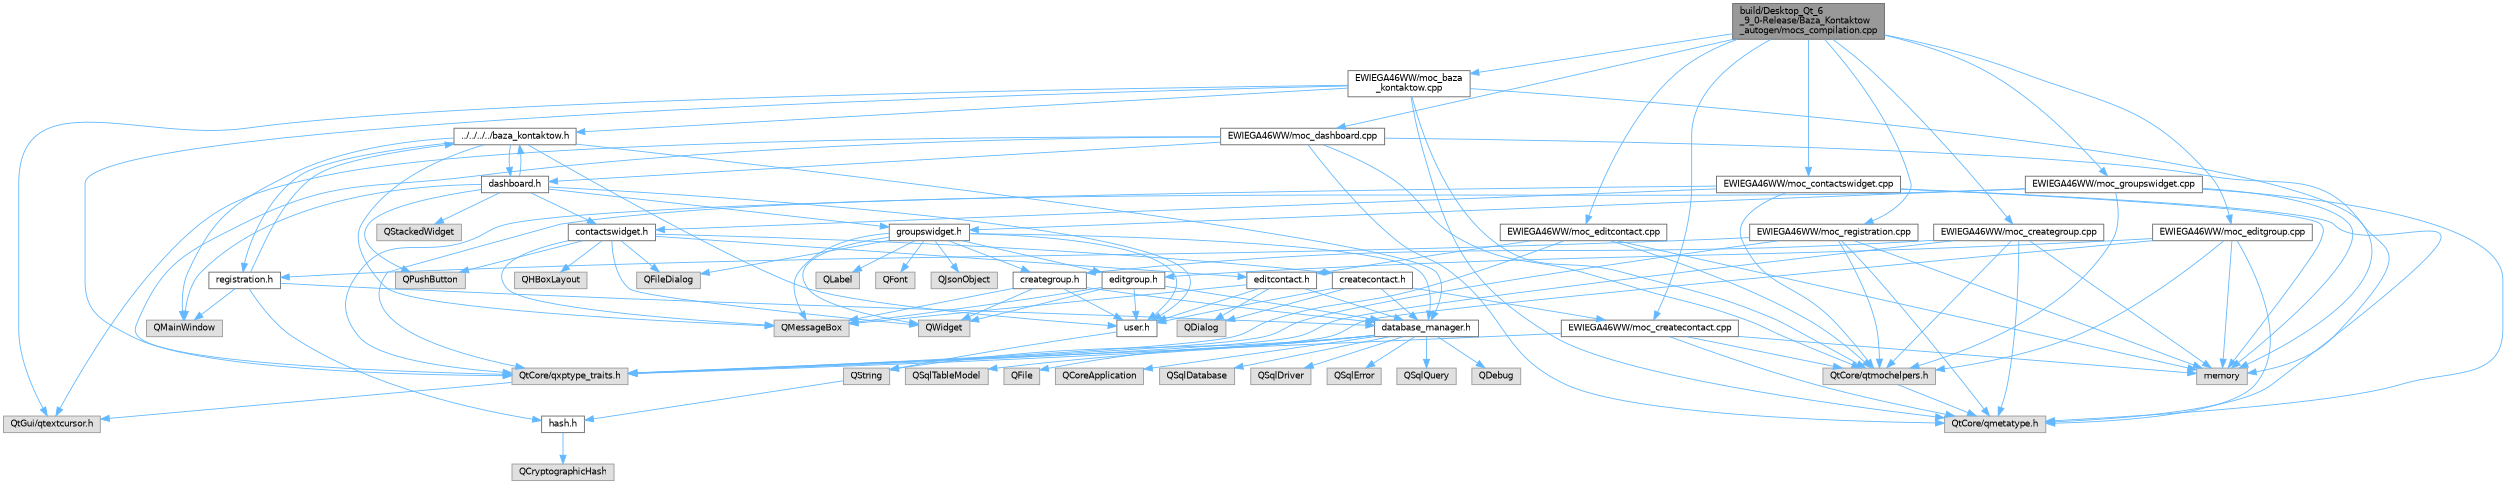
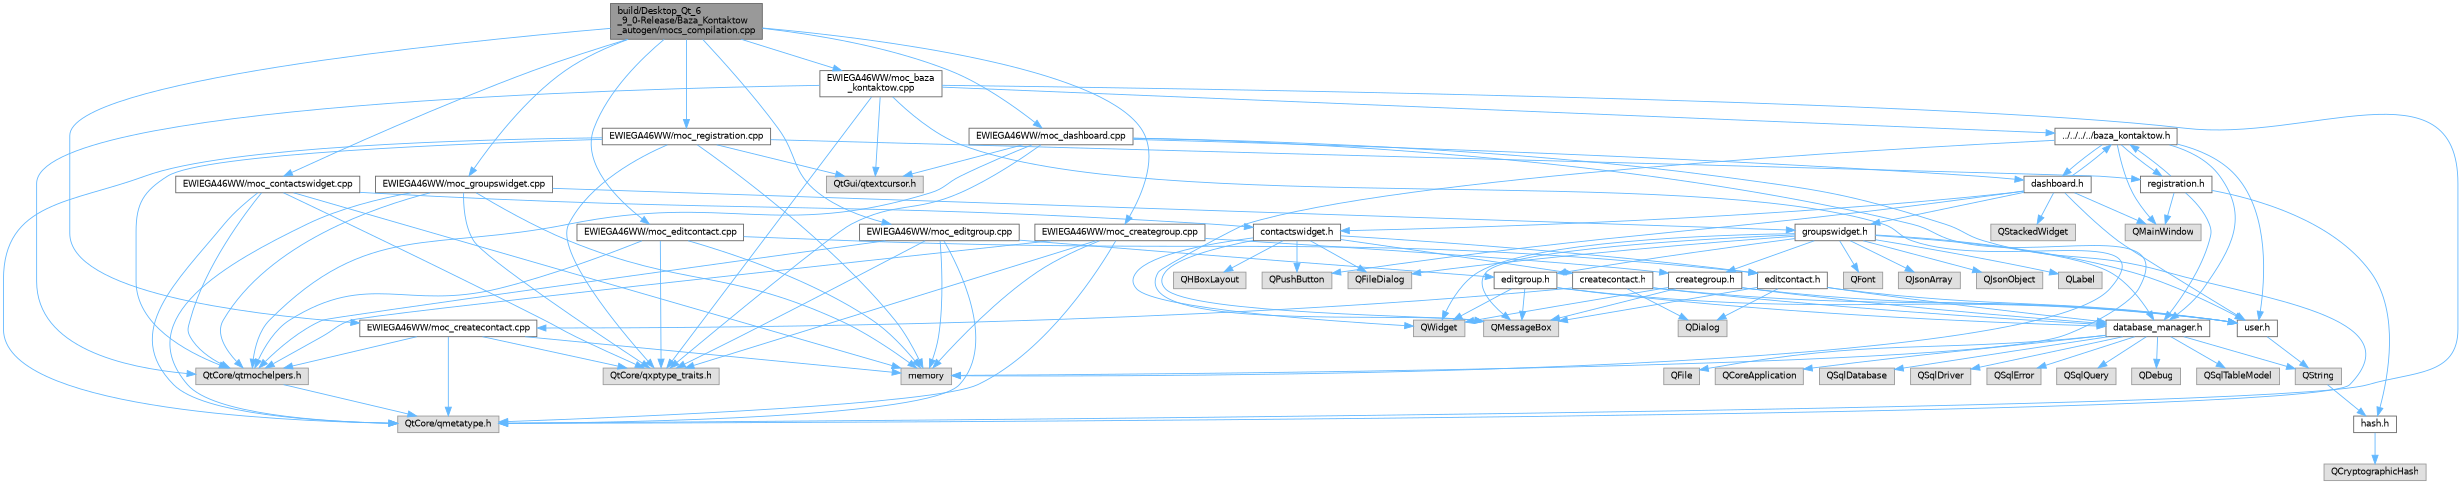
  digraph {
    node [color=grey60 fillcolor="#E0E0E0" fontname=Helvetica fontsize=10 shape=box style=filled]
    edge [color=steelblue1 fontname=Helvetica fontsize=10 labelfontname=Helvetica labelfontsize=10 style=solid]
    n1 [color=gray40 fillcolor=grey60 fontcolor=black height=0.2 label="build/Desktop_Qt_6\l_9_0-Release/Baza_Kontaktow\l_autogen/mocs_compilation.cpp" width=0.4]
    n2 [color=grey40 fillcolor=white height=0.2 label="EWIEGA46WW/moc_baza\l_kontaktow.cpp" width=0.4]
    n3 [color=grey40 fillcolor=white height=0.2 label="EWIEGA46WW/moc_contactswidget.cpp" width=0.4]
    n4 [color=grey40 fillcolor=white height=0.2 label="EWIEGA46WW/moc_createcontact.cpp" width=0.4]
    n5 [color=grey40 fillcolor=white height=0.2 label="EWIEGA46WW/moc_creategroup.cpp" width=0.4]
    n6 [color=grey40 fillcolor=white height=0.2 label="EWIEGA46WW/moc_dashboard.cpp" width=0.4]
    n7 [color=grey40 fillcolor=white height=0.2 label="EWIEGA46WW/moc_editcontact.cpp" width=0.4]
    n8 [color=grey40 fillcolor=white height=0.2 label="EWIEGA46WW/moc_editgroup.cpp" width=0.4]
    n9 [color=grey40 fillcolor=white height=0.2 label="EWIEGA46WW/moc_groupswidget.cpp" width=0.4]
    n10 [color=grey40 fillcolor=white height=0.2 label="EWIEGA46WW/moc_registration.cpp" width=0.4]
    n11 [color=grey40 fillcolor=white height=0.2 label="../../../../baza_kontaktow.h" width=0.4]
    n12 [height=0.2 label="QtGui/qtextcursor.h" width=0.4]
    n13 [height=0.2 label="QtCore/qmetatype.h" width=0.4]
    n14 [height=0.2 label="QtCore/qtmochelpers.h" width=0.4]
    n15 [height=0.2 label=memory width=0.4]
    n16 [height=0.2 label="QtCore/qxptype_traits.h" width=0.4]
    n17 [color=grey40 fillcolor=white height=0.2 label="contactswidget.h" width=0.4]
    n18 [color=grey40 fillcolor=white height=0.2 label="creategroup.h" width=0.4]
    n19 [color=grey40 fillcolor=white height=0.2 label="dashboard.h" width=0.4]
    n20 [color=grey40 fillcolor=white height=0.2 label="editcontact.h" width=0.4]
    n21 [color=grey40 fillcolor=white height=0.2 label="editgroup.h" width=0.4]
    n22 [color=grey40 fillcolor=white height=0.2 label="groupswidget.h" width=0.4]
    n23 [color=grey40 fillcolor=white height=0.2 label="registration.h" width=0.4]
    n24 [height=0.2 label=QMainWindow width=0.4]
    n25 [height=0.2 label=QMessageBox width=0.4]
    n26 [color=grey40 fillcolor=white height=0.2 label="database_manager.h" width=0.4]
    n27 [color=grey40 fillcolor=white height=0.2 label="user.h" width=0.4]
    n28 [color=grey40 fillcolor=white height=0.2 label="hash.h" width=0.4]
    n29 [height=0.2 label=QString width=0.4]
    n30 [height=0.2 label=QCoreApplication width=0.4]
    n31 [height=0.2 label=QSqlDatabase width=0.4]
    n32 [height=0.2 label=QSqlDriver width=0.4]
    n33 [height=0.2 label=QSqlError width=0.4]
    n34 [height=0.2 label=QSqlQuery width=0.4]
    n35 [height=0.2 label=QDebug width=0.4]
    n36 [height=0.2 label=QSqlTableModel width=0.4]
    n37 [height=0.2 label=QFile width=0.4]
    n38 [height=0.2 label=QStackedWidget width=0.4]
    n39 [height=0.2 label=QPushButton width=0.4]
    n40 [height=0.2 label=QCryptographicHash width=0.4]
    n41 [height=0.2 label=QWidget width=0.4]
    n42 [height=0.2 label=QHBoxLayout width=0.4]
    n43 [height=0.2 label=QFileDialog width=0.4]
    n44 [color=grey40 fillcolor=white height=0.2 label="createcontact.h" width=0.4]
    n45 [height=0.2 label=QLabel width=0.4]
    n46 [height=0.2 label=QFont width=0.4]
+   n47 [height=0.2 label=QJsonArray width=0.4]
    n48 [height=0.2 label=QJsonObject width=0.4]
    n49 [height=0.2 label=QDialog width=0.4]
    n1 -> n2
    n1 -> n3
    n1 -> n4
    n1 -> n5
    n1 -> n6
    n1 -> n7
    n1 -> n8
    n1 -> n9
    n1 -> n10
    n2 -> n11
    n2 -> n12
    n2 -> n13
    n2 -> n14
    n2 -> n15
    n2 -> n16
    n3 -> n13
    n3 -> n14
    n3 -> n15
    n3 -> n16
    n3 -> n17
    n4 -> n13
    n4 -> n14
    n4 -> n15
    n4 -> n16
    n5 -> n13
    n5 -> n14
    n5 -> n15
    n5 -> n16
    n5 -> n18
    n6 -> n12
    n6 -> n13
    n6 -> n14
    n6 -> n15
    n6 -> n16
    n6 -> n19
    n7 -> n14
    n7 -> n15
    n7 -> n16
    n7 -> n20
    n8 -> n13
    n8 -> n14
    n8 -> n15
    n8 -> n16
    n8 -> n21
    n9 -> n13
    n9 -> n14
    n9 -> n15
    n9 -> n16
    n9 -> n22
-   n16 -> n12
+   n10 -> n12
    n10 -> n13
    n10 -> n14
    n10 -> n15
    n10 -> n16
    n10 -> n23
    n11 -> n19
    n11 -> n23
    n11 -> n24
    n11 -> n25
    n11 -> n26
    n11 -> n27
    n14 -> n13
    n17 -> n20
    n17 -> n25
    n17 -> n39
    n17 -> n41
    n17 -> n42
    n17 -> n43
    n17 -> n44
    n18 -> n25
    n18 -> n26
    n18 -> n27
    n18 -> n41
    n19 -> n11
    n19 -> n17
    n19 -> n22
    n19 -> n24
    n19 -> n27
    n19 -> n38
    n19 -> n39
    n20 -> n25
    n20 -> n26
    n20 -> n27
    n20 -> n49
    n21 -> n25
    n21 -> n26
    n21 -> n27
    n21 -> n41
    n22 -> n18
    n22 -> n21
    n22 -> n25
    n22 -> n26
    n22 -> n27
    n22 -> n41
    n22 -> n43
    n22 -> n45
    n22 -> n46
+   n22 -> n47
    n22 -> n48
    n23 -> n11
    n23 -> n24
    n23 -> n26
    n23 -> n28
    n26 -> n29
    n26 -> n30
    n26 -> n31
    n26 -> n32
    n26 -> n33
    n26 -> n34
    n26 -> n35
    n26 -> n36
    n26 -> n37
    n27 -> n29
    n28 -> n40
    n29 -> n28
    n44 -> n4
    n44 -> n26
    n44 -> n27
    n44 -> n49
  }
